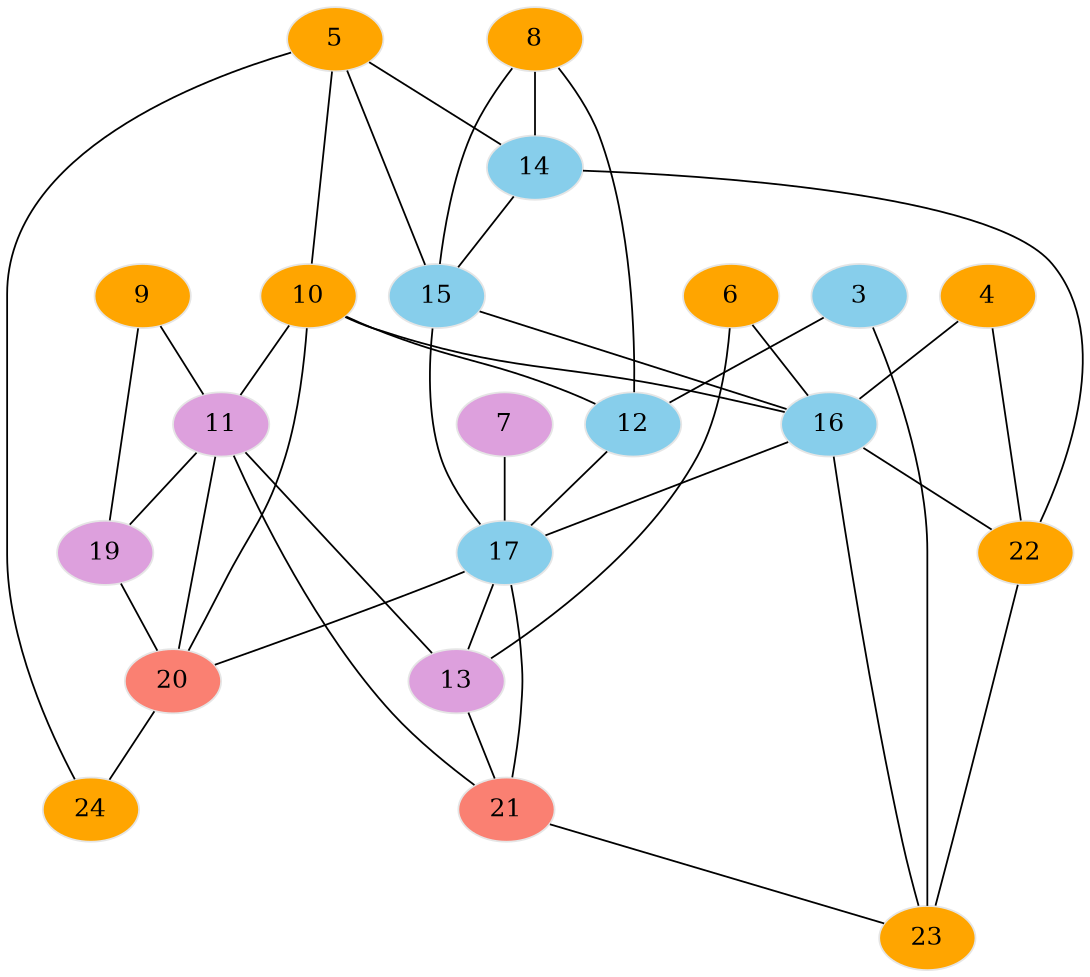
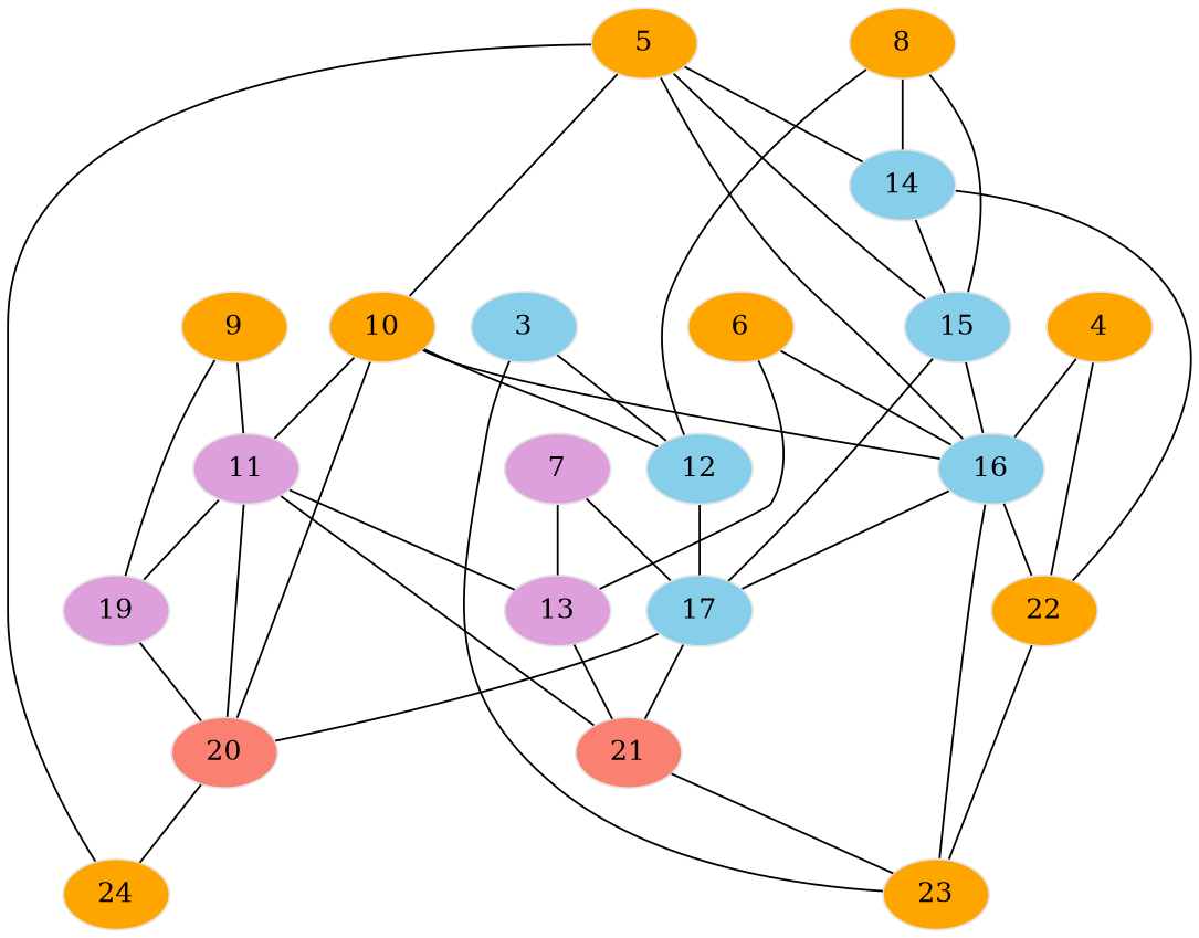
  graph {
    node [color=gray90 fillcolor=orange style=filled]
    edge [weight=1.0]
    n1 [fillcolor=skyblue label=3]
    12 [fillcolor=skyblue]
    23
    17 [fillcolor=skyblue]
    16 [fillcolor=skyblue]
    4
    22
    5
    10
    14 [fillcolor=skyblue]
    15 [fillcolor=skyblue]
    24
    11 [fillcolor=plum]
    20 [fillcolor=salmon]
    6
    13 [fillcolor=plum]
    21 [fillcolor=salmon]
    7 [fillcolor=plum]
    8
    9
    19 [fillcolor=plum]
    n1 -- 12
    n1 -- 23
    12 -- 17
    17 -- 20
    17 -- 21
    16 -- 23
    16 -- 17 [weight=2.0]
    16 -- 22
    4 -- 16 [weight=2.0]
    4 -- 22
    22 -- 23 [weight=2.0]
+   5 -- 16
    5 -- 10
    5 -- 14
    5 -- 15
    5 -- 24
    10 -- 12
    10 -- 16
    10 -- 11
    10 -- 20
    14 -- 22
    14 -- 15
    15 -- 17 [weight=2.0]
    15 -- 16
    11 -- 20
    11 -- 13
    11 -- 21
    11 -- 19
    20 -- 24
    6 -- 16 [weight=2.0]
    6 -- 13
    13 -- 21
    21 -- 23
    7 -- 17 [weight=2.0]
-   17 -- 13
+   7 -- 13
    8 -- 12
    8 -- 14
    8 -- 15
    9 -- 11
    9 -- 19
    19 -- 20
  }
